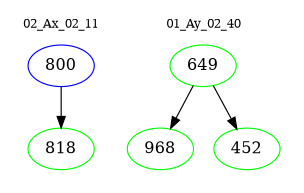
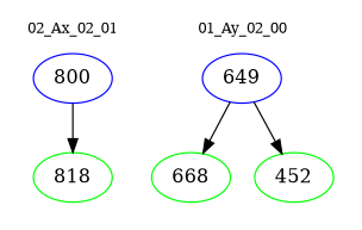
  digraph {
    node [color=green]
    edge [color=black]
    n1 [color=blue label=800]
    n2 [label=818]
-   n3 [label=649]
-   n4 [label=968]
+   n3 [color=blue label=649]
+   n4 [label=668]
    n5 [label=452]
    subgraph cluster_1 {
      color=white
      fontsize=10
-     label="02_Ax_02_11"
+     label="02_Ax_02_01"
      n1
      n2
    }
    subgraph cluster_2 {
      color=white
      fontsize=10
-     label="01_Ay_02_40"
+     label="01_Ay_02_00"
      n3
      n4
      n5
    }
    n1 -> n2
    n3 -> n4
    n3 -> n5
  }
